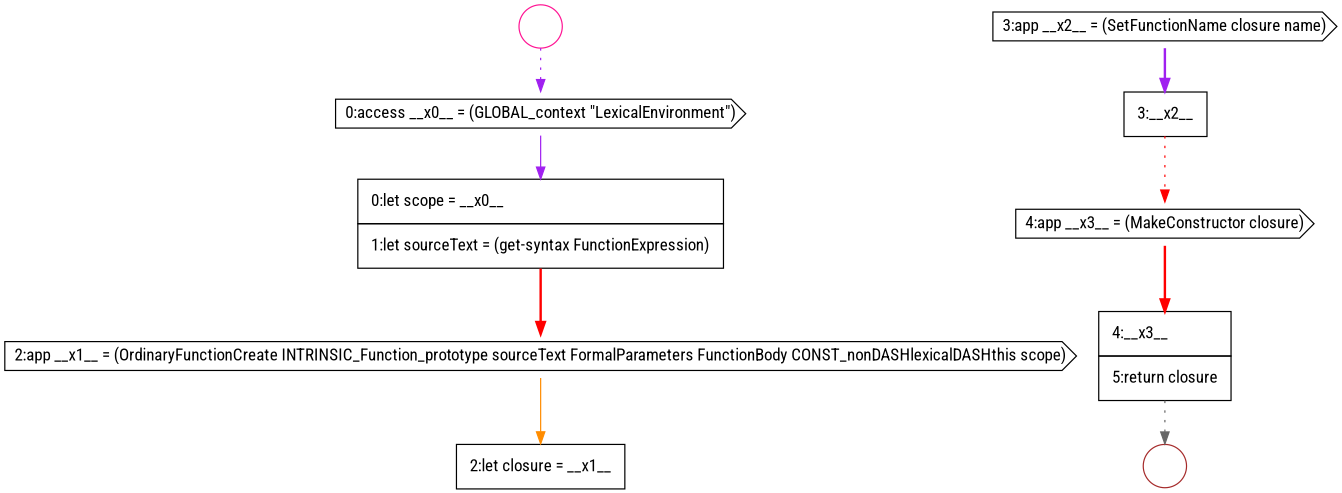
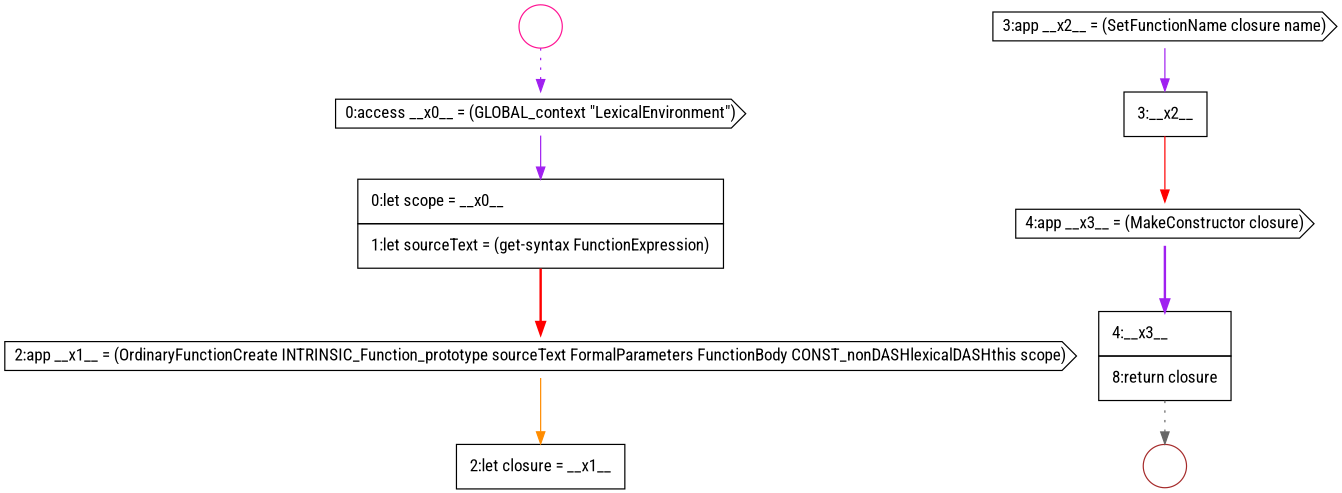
  digraph {
    fontname="Roboto Condensed"
    node [color=black fillcolor=white fontname="Roboto Condensed" shape=cds style=filled]
    edge [color=purple fontname="Roboto Condensed" style=solid]
    n1 [label=<<font color="black">0:access __x0__ = (GLOBAL_context &quot;LexicalEnvironment&quot;)</font>>]
    n2 [label=<<font color="black">     <table border="0" cellborder="1" cellspacing="0" cellpadding="10">       <tr><td align="left">0:let scope = __x0__</td></tr>       <tr><td align="left">1:let sourceText = (get-syntax FunctionExpression)</td></tr>     </table>   </font>> margin=0 shape=none]
    n3 [label=<<font color="black">2:app __x1__ = (OrdinaryFunctionCreate INTRINSIC_Function_prototype sourceText FormalParameters FunctionBody CONST_nonDASHlexicalDASHthis scope)</font>>]
    n4 [label=<<font color="black">     <table border="0" cellborder="1" cellspacing="0" cellpadding="10">       <tr><td align="left">3:__x2__</td></tr>     </table>   </font>> margin=0 shape=none]
    n5 [label=<<font color="black">4:app __x3__ = (MakeConstructor closure)</font>>]
-   n6 [label=<<font color="black">     <table border="0" cellborder="1" cellspacing="0" cellpadding="10">       <tr><td align="left">4:__x3__</td></tr>       <tr><td align="left">5:return closure</td></tr>     </table>   </font>> margin=0 shape=none]
+   n6 [label=<<font color="black">     <table border="0" cellborder="1" cellspacing="0" cellpadding="10">       <tr><td align="left">4:__x3__</td></tr>       <tr><td align="left">8:return closure</td></tr>     </table>   </font>> margin=0 shape=none]
    n7 [label=<<font color="black">     <table border="0" cellborder="1" cellspacing="0" cellpadding="10">       <tr><td align="left">2:let closure = __x1__</td></tr>     </table>   </font>> margin=0 shape=none]
    n8 [label=<<font color="black">3:app __x2__ = (SetFunctionName closure name)</font>>]
    n9 [color=brown label=" " shape=circle]
    n10 [color=deeppink label=" " shape=circle]
    n1 -> n2
    n2 -> n3 [color=red style=bold]
    n3 -> n7 [color=darkorange]
-   n4 -> n5 [color=red style=dotted]
-   n5 -> n6 [color=red style=bold]
+   n4 -> n5 [color=red]
+   n5 -> n6 [style=bold]
    n6 -> n9 [color=gray40 style=dotted]
-   n8 -> n4 [style=bold]
+   n8 -> n4
    n10 -> n1 [style=dotted]
  }
